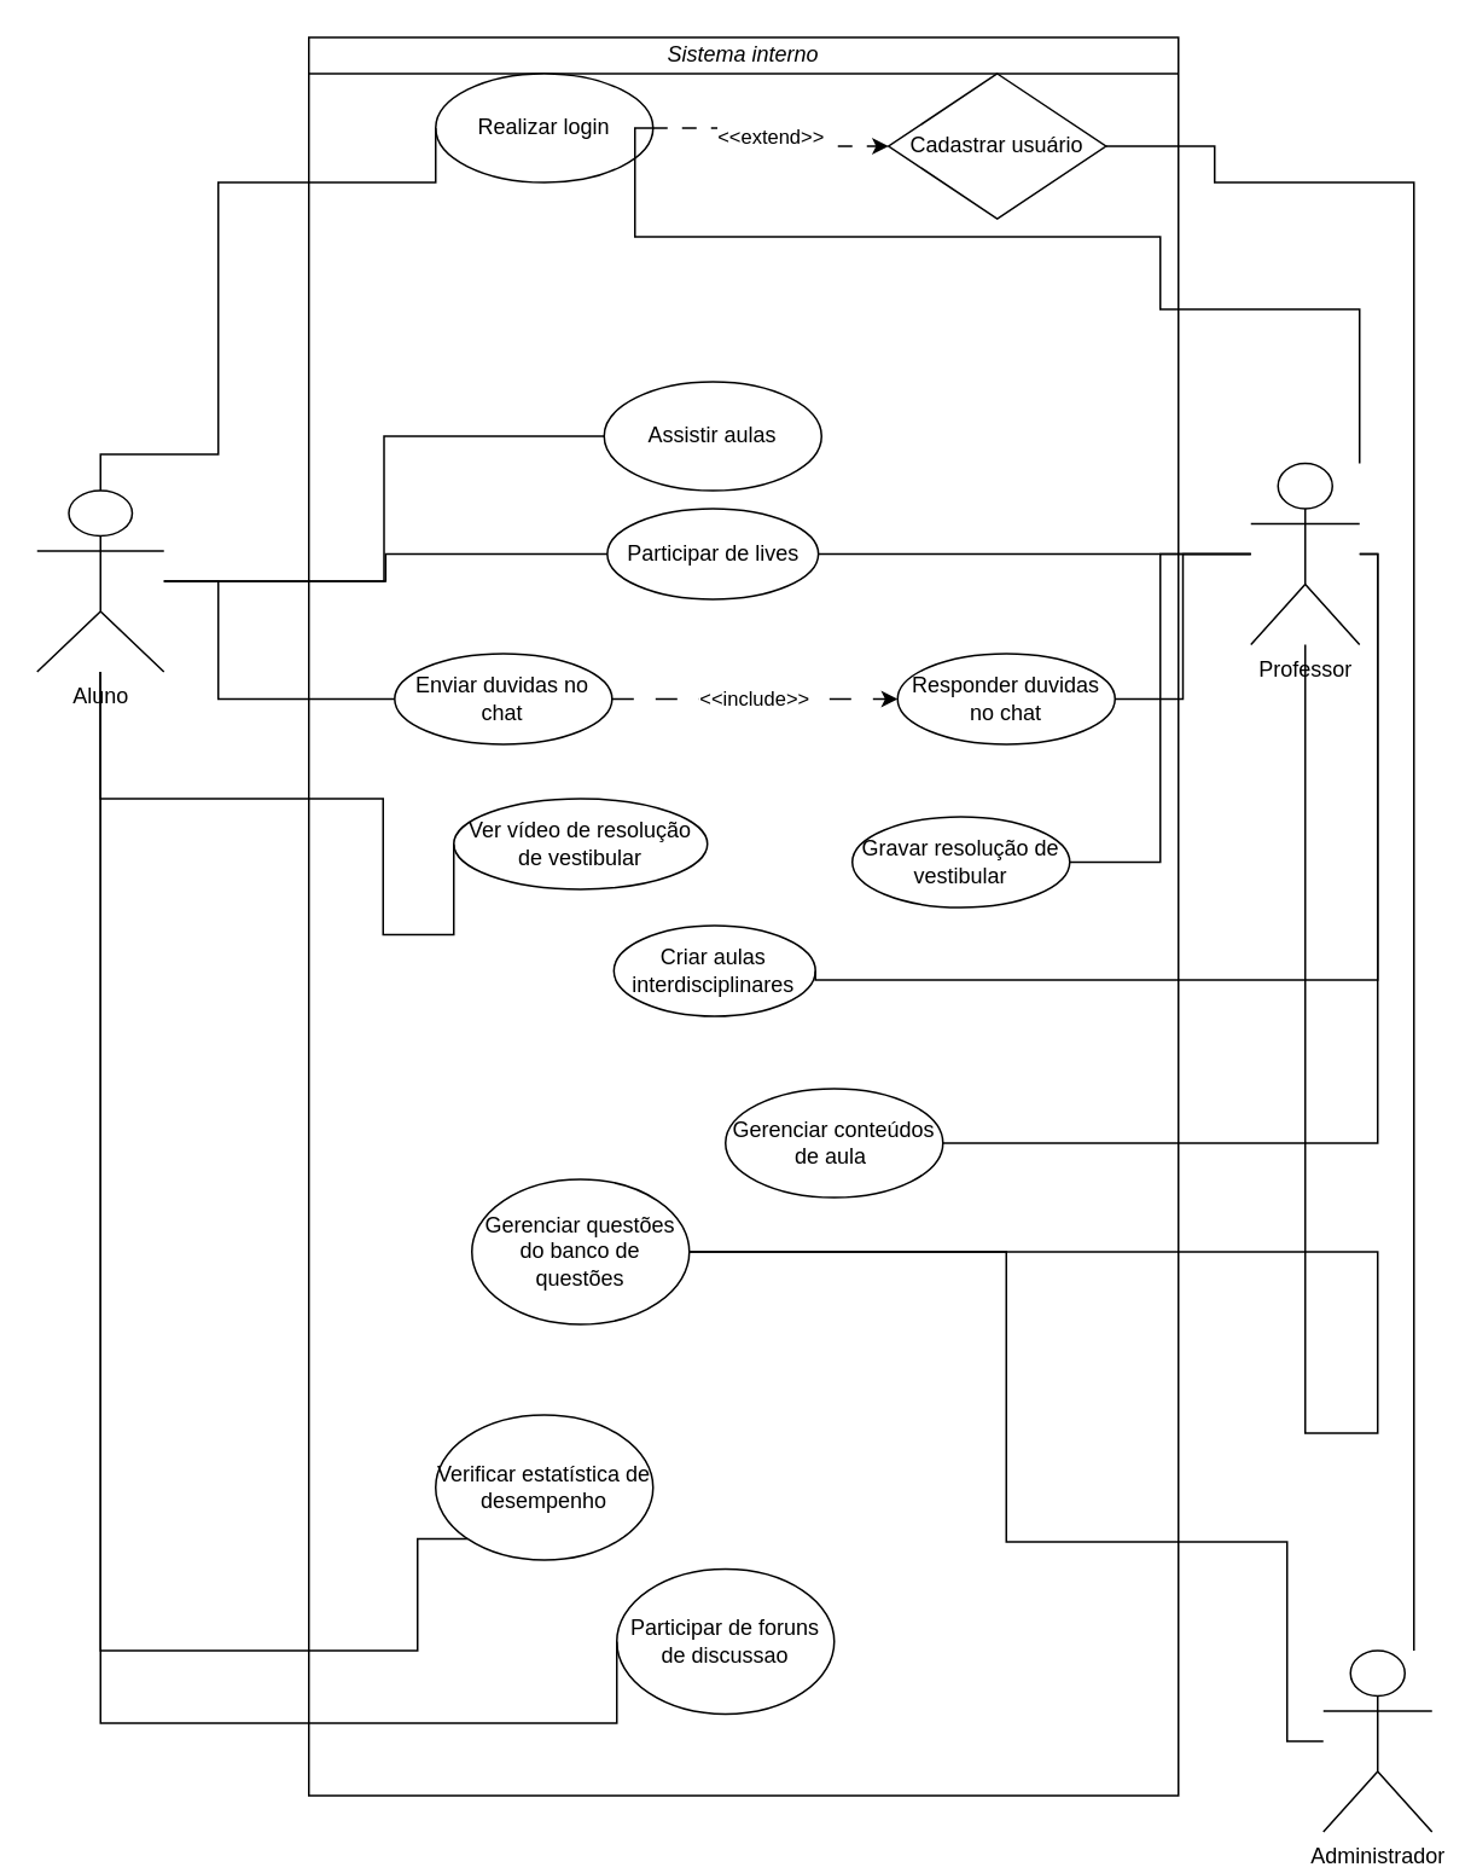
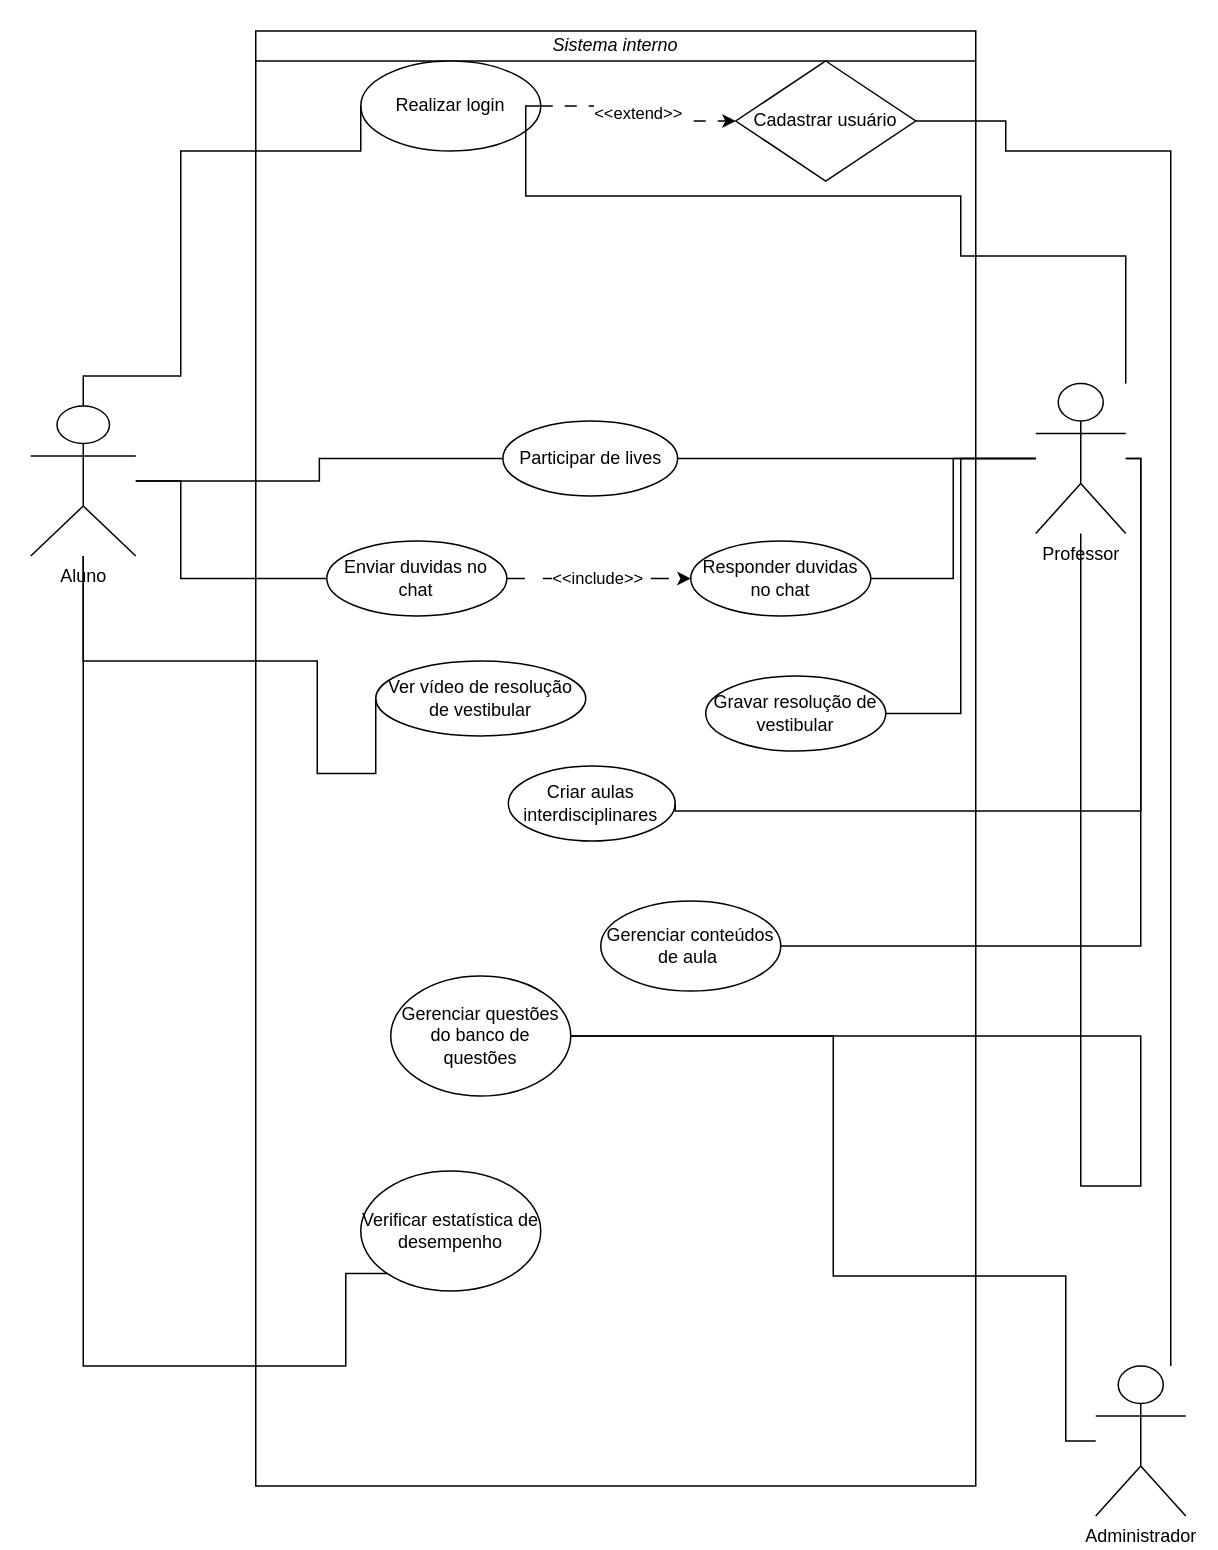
  <mxCell id="0" />
  <mxCell id="1" parent="0" />
  <mxCell id="2" value="Sistema interno" style="swimlane;whiteSpace=wrap;html=1;startSize=20;fontStyle=2" parent="1" vertex="1"><mxGeometry x="170" y="20" width="480" height="970" as="geometry" /></mxCell>
  <mxCell id="3" value="&amp;lt;&amp;lt;extend&amp;gt;&amp;gt;" style="edgeStyle=orthogonalEdgeStyle;rounded=0;orthogonalLoop=1;jettySize=auto;html=1;entryX=0;entryY=0.5;entryDx=0;entryDy=0;dashed=1;dashPattern=8 8;" parent="2" source="4" target="17" edge="1"><mxGeometry relative="1" as="geometry"><Array as="points"><mxPoint x="255" y="50" /><mxPoint x="255" y="60" /></Array></mxGeometry></mxCell>
  <mxCell id="4" value="Realizar login" style="ellipse;whiteSpace=wrap;html=1;" parent="2" vertex="1"><mxGeometry x="70" y="20" width="120" height="60" as="geometry" /></mxCell>
- <mxCell id="5" value="Assistir aulas" style="ellipse;whiteSpace=wrap;html=1;" parent="2" vertex="1"><mxGeometry x="163" y="190" width="120" height="60" as="geometry" /></mxCell>
  <mxCell id="6" value="Participar de lives" style="ellipse;whiteSpace=wrap;html=1;" parent="2" vertex="1"><mxGeometry x="164.75" y="260" width="116.5" height="50" as="geometry" /></mxCell>
  <mxCell id="7" value="&amp;lt;&amp;lt;include&amp;gt;&amp;gt;" style="edgeStyle=orthogonalEdgeStyle;rounded=0;orthogonalLoop=1;jettySize=auto;html=1;entryX=0;entryY=0.5;entryDx=0;entryDy=0;dashed=1;dashPattern=12 12;" parent="2" source="8" target="9" edge="1"><mxGeometry relative="1" as="geometry" /></mxCell>
  <mxCell id="8" value="Enviar duvidas no chat" style="ellipse;whiteSpace=wrap;html=1;" parent="2" vertex="1"><mxGeometry x="47.38" y="340" width="120" height="50" as="geometry" /></mxCell>
- <mxCell id="9" value="Responder duvidas no chat" style="ellipse;whiteSpace=wrap;html=1;" parent="2" vertex="1"><mxGeometry x="325" y="340" width="120" height="50" as="geometry" /></mxCell>
+ <mxCell id="9" value="Responder duvidas no chat" style="ellipse;whiteSpace=wrap;html=1;" parent="2" vertex="1"><mxGeometry x="290" y="340" width="120" height="50" as="geometry" /></mxCell>
  <mxCell id="10" value="Ver vídeo de resolução de vestibular" style="ellipse;whiteSpace=wrap;html=1;" parent="2" vertex="1"><mxGeometry x="80" y="420" width="140" height="50" as="geometry" /></mxCell>
  <mxCell id="11" value="Criar aulas interdisciplinares" style="ellipse;whiteSpace=wrap;html=1;" parent="2" vertex="1"><mxGeometry x="168.37" y="490" width="111.25" height="50" as="geometry" /></mxCell>
  <mxCell id="12" value="Gerenciar conteúdos de aula&amp;nbsp;" style="ellipse;whiteSpace=wrap;html=1;" parent="2" vertex="1"><mxGeometry x="230" y="580" width="120" height="60" as="geometry" /></mxCell>
  <mxCell id="13" value="Gerenciar questões do banco de questões" style="ellipse;whiteSpace=wrap;html=1;" parent="2" vertex="1"><mxGeometry x="90" y="630" width="120" height="80" as="geometry" /></mxCell>
  <mxCell id="14" value="Verificar estatística de desempenho" style="ellipse;whiteSpace=wrap;html=1;" parent="2" vertex="1"><mxGeometry x="70" y="760" width="120" height="80" as="geometry" /></mxCell>
- <mxCell id="15" value="Participar de foruns de discussao" style="ellipse;whiteSpace=wrap;html=1;" parent="2" vertex="1"><mxGeometry x="170" y="845" width="120" height="80" as="geometry" /></mxCell>
  <mxCell id="16" value="Gravar resolução de vestibular" style="ellipse;whiteSpace=wrap;html=1;" parent="2" vertex="1"><mxGeometry x="300" y="430" width="120" height="50" as="geometry" /></mxCell>
  <mxCell id="17" value="Cadastrar usuário" style="rhombus;whiteSpace=wrap;html=1;" parent="2" vertex="1"><mxGeometry x="320" y="20" width="120" height="80" as="geometry" /></mxCell>
  <mxCell id="18" style="edgeStyle=orthogonalEdgeStyle;rounded=0;orthogonalLoop=1;jettySize=auto;html=1;entryX=1;entryY=0.5;entryDx=0;entryDy=0;endArrow=none;endFill=0;" parent="1" source="25" target="4" edge="1"><mxGeometry relative="1" as="geometry"><Array as="points"><mxPoint x="750" y="170" /><mxPoint x="640" y="170" /><mxPoint x="640" y="130" /><mxPoint x="350" y="130" /><mxPoint x="350" y="70" /></Array></mxGeometry></mxCell>
  <mxCell id="19" style="edgeStyle=orthogonalEdgeStyle;rounded=0;orthogonalLoop=1;jettySize=auto;html=1;entryX=1;entryY=0.5;entryDx=0;entryDy=0;endArrow=none;endFill=0;" parent="1" source="25" target="6" edge="1"><mxGeometry relative="1" as="geometry" /></mxCell>
  <mxCell id="20" style="edgeStyle=orthogonalEdgeStyle;rounded=0;orthogonalLoop=1;jettySize=auto;html=1;entryX=1;entryY=0.5;entryDx=0;entryDy=0;endArrow=none;endFill=0;" parent="1" source="25" target="9" edge="1"><mxGeometry relative="1" as="geometry" /></mxCell>
  <mxCell id="21" style="edgeStyle=orthogonalEdgeStyle;rounded=0;orthogonalLoop=1;jettySize=auto;html=1;entryX=1;entryY=0.5;entryDx=0;entryDy=0;endArrow=none;endFill=0;" parent="1" source="25" target="16" edge="1"><mxGeometry relative="1" as="geometry" /></mxCell>
  <mxCell id="22" style="edgeStyle=orthogonalEdgeStyle;rounded=0;orthogonalLoop=1;jettySize=auto;html=1;entryX=1;entryY=0.5;entryDx=0;entryDy=0;endArrow=none;endFill=0;" parent="1" source="25" target="11" edge="1"><mxGeometry relative="1" as="geometry"><Array as="points"><mxPoint x="760" y="540" /><mxPoint x="450" y="540" /></Array></mxGeometry></mxCell>
  <mxCell id="23" style="edgeStyle=orthogonalEdgeStyle;rounded=0;orthogonalLoop=1;jettySize=auto;html=1;entryX=1;entryY=0.5;entryDx=0;entryDy=0;endArrow=none;endFill=0;" parent="1" source="25" target="12" edge="1"><mxGeometry relative="1" as="geometry"><Array as="points"><mxPoint x="760" y="630" /></Array></mxGeometry></mxCell>
  <mxCell id="24" style="edgeStyle=orthogonalEdgeStyle;rounded=0;orthogonalLoop=1;jettySize=auto;html=1;entryX=1;entryY=0.5;entryDx=0;entryDy=0;endArrow=none;endFill=0;" parent="1" source="25" target="13" edge="1"><mxGeometry relative="1" as="geometry"><Array as="points"><mxPoint x="760" y="790" /></Array></mxGeometry></mxCell>
  <mxCell id="25" value="Professor" style="shape=umlActor;verticalLabelPosition=bottom;verticalAlign=top;html=1;outlineConnect=0;" parent="1" vertex="1"><mxGeometry x="690" y="255" width="60" height="100" as="geometry" /></mxCell>
  <mxCell id="26" style="edgeStyle=orthogonalEdgeStyle;rounded=0;orthogonalLoop=1;jettySize=auto;html=1;entryX=1;entryY=0.5;entryDx=0;entryDy=0;endArrow=none;endFill=0;" parent="1" source="28" target="13" edge="1"><mxGeometry relative="1" as="geometry"><Array as="points"><mxPoint x="710" y="960" /><mxPoint x="710" y="850" /><mxPoint x="555" y="850" /><mxPoint x="555" y="690" /></Array></mxGeometry></mxCell>
  <mxCell id="27" style="edgeStyle=orthogonalEdgeStyle;rounded=0;orthogonalLoop=1;jettySize=auto;html=1;entryX=1;entryY=0.5;entryDx=0;entryDy=0;endArrow=none;endFill=0;" parent="1" source="28" target="17" edge="1"><mxGeometry relative="1" as="geometry"><Array as="points"><mxPoint x="780" y="100" /><mxPoint x="670" y="100" /><mxPoint x="670" y="80" /></Array></mxGeometry></mxCell>
  <mxCell id="28" value="Administrador" style="shape=umlActor;verticalLabelPosition=bottom;verticalAlign=top;html=1;outlineConnect=0;" parent="1" vertex="1"><mxGeometry x="730" y="910" width="60" height="100" as="geometry" /></mxCell>
  <mxCell id="29" style="edgeStyle=orthogonalEdgeStyle;rounded=0;orthogonalLoop=1;jettySize=auto;html=1;entryX=0;entryY=0.5;entryDx=0;entryDy=0;endArrow=none;endFill=0;" parent="1" source="36" target="4" edge="1"><mxGeometry relative="1" as="geometry"><Array as="points"><mxPoint x="55" y="250" /><mxPoint x="120" y="250" /><mxPoint x="120" y="100" /></Array></mxGeometry></mxCell>
- <mxCell id="30" style="edgeStyle=orthogonalEdgeStyle;rounded=0;orthogonalLoop=1;jettySize=auto;html=1;entryX=0;entryY=0.5;entryDx=0;entryDy=0;endArrow=none;endFill=0;" parent="1" source="36" target="5" edge="1"><mxGeometry relative="1" as="geometry" /></mxCell>
  <mxCell id="31" style="edgeStyle=orthogonalEdgeStyle;rounded=0;orthogonalLoop=1;jettySize=auto;html=1;entryX=0;entryY=0.5;entryDx=0;entryDy=0;endArrow=none;endFill=0;" parent="1" source="36" target="6" edge="1"><mxGeometry relative="1" as="geometry" /></mxCell>
  <mxCell id="32" style="edgeStyle=orthogonalEdgeStyle;rounded=0;orthogonalLoop=1;jettySize=auto;html=1;entryX=0;entryY=0.5;entryDx=0;entryDy=0;endArrow=none;endFill=0;" parent="1" source="36" target="8" edge="1"><mxGeometry relative="1" as="geometry"><Array as="points"><mxPoint x="120" y="320" /><mxPoint x="120" y="385" /></Array></mxGeometry></mxCell>
  <mxCell id="33" style="edgeStyle=orthogonalEdgeStyle;rounded=0;orthogonalLoop=1;jettySize=auto;html=1;entryX=0;entryY=0.5;entryDx=0;entryDy=0;endArrow=none;endFill=0;" parent="1" source="36" target="10" edge="1"><mxGeometry relative="1" as="geometry"><Array as="points"><mxPoint x="55" y="440" /><mxPoint x="211" y="440" /><mxPoint x="211" y="515" /></Array></mxGeometry></mxCell>
  <mxCell id="34" style="edgeStyle=orthogonalEdgeStyle;rounded=0;orthogonalLoop=1;jettySize=auto;html=1;entryX=0;entryY=1;entryDx=0;entryDy=0;endArrow=none;endFill=0;" parent="1" source="36" target="14" edge="1"><mxGeometry relative="1" as="geometry"><mxPoint x="330" y="910" as="targetPoint" /><Array as="points"><mxPoint x="55" y="910" /><mxPoint x="230" y="910" /><mxPoint x="230" y="848" /></Array></mxGeometry></mxCell>
- <mxCell id="35" style="edgeStyle=orthogonalEdgeStyle;rounded=0;orthogonalLoop=1;jettySize=auto;html=1;entryX=0;entryY=0.5;entryDx=0;entryDy=0;endArrow=none;endFill=0;" parent="1" source="36" target="15" edge="1"><mxGeometry relative="1" as="geometry"><Array as="points"><mxPoint x="55" y="950" /><mxPoint x="340" y="950" /></Array></mxGeometry></mxCell>
  <mxCell id="36" value="Aluno" style="shape=umlActor;verticalLabelPosition=bottom;verticalAlign=top;html=1;outlineConnect=0;" parent="1" vertex="1"><mxGeometry x="20" y="270" width="70" height="100" as="geometry" /></mxCell>
